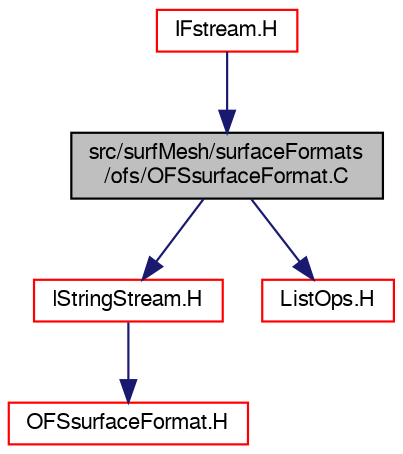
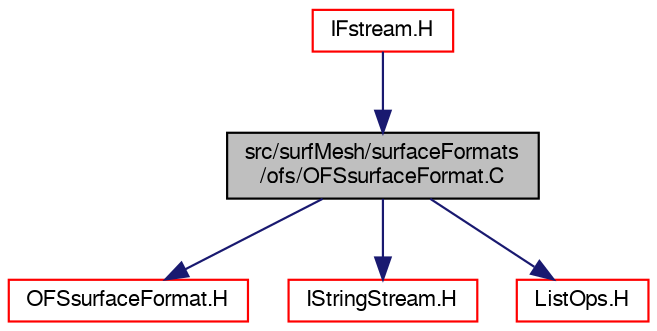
  digraph {
    node [color=red fontname=FreeSans fontsize=10 shape=record]
    edge [color=midnightblue fontname=FreeSans fontsize=10 labelfontname=FreeSans labelfontsize=10 style=solid]
    n1 [color=black fillcolor=grey75 fontcolor=black height=0.2 label="src/surfMesh/surfaceFormats\l/ofs/OFSsurfaceFormat.C" style=filled width=0.4]
    n2 [height=0.2 label="OFSsurfaceFormat.H" width=0.4]
    n3 [height=0.2 label="IStringStream.H" width=0.4]
    n4 [height=0.2 label="ListOps.H" width=0.4]
    n5 [height=0.2 label="IFstream.H" width=0.4]
-   n3 -> n2
+   n1 -> n2
    n1 -> n3
    n1 -> n4
    n5 -> n1
  }
